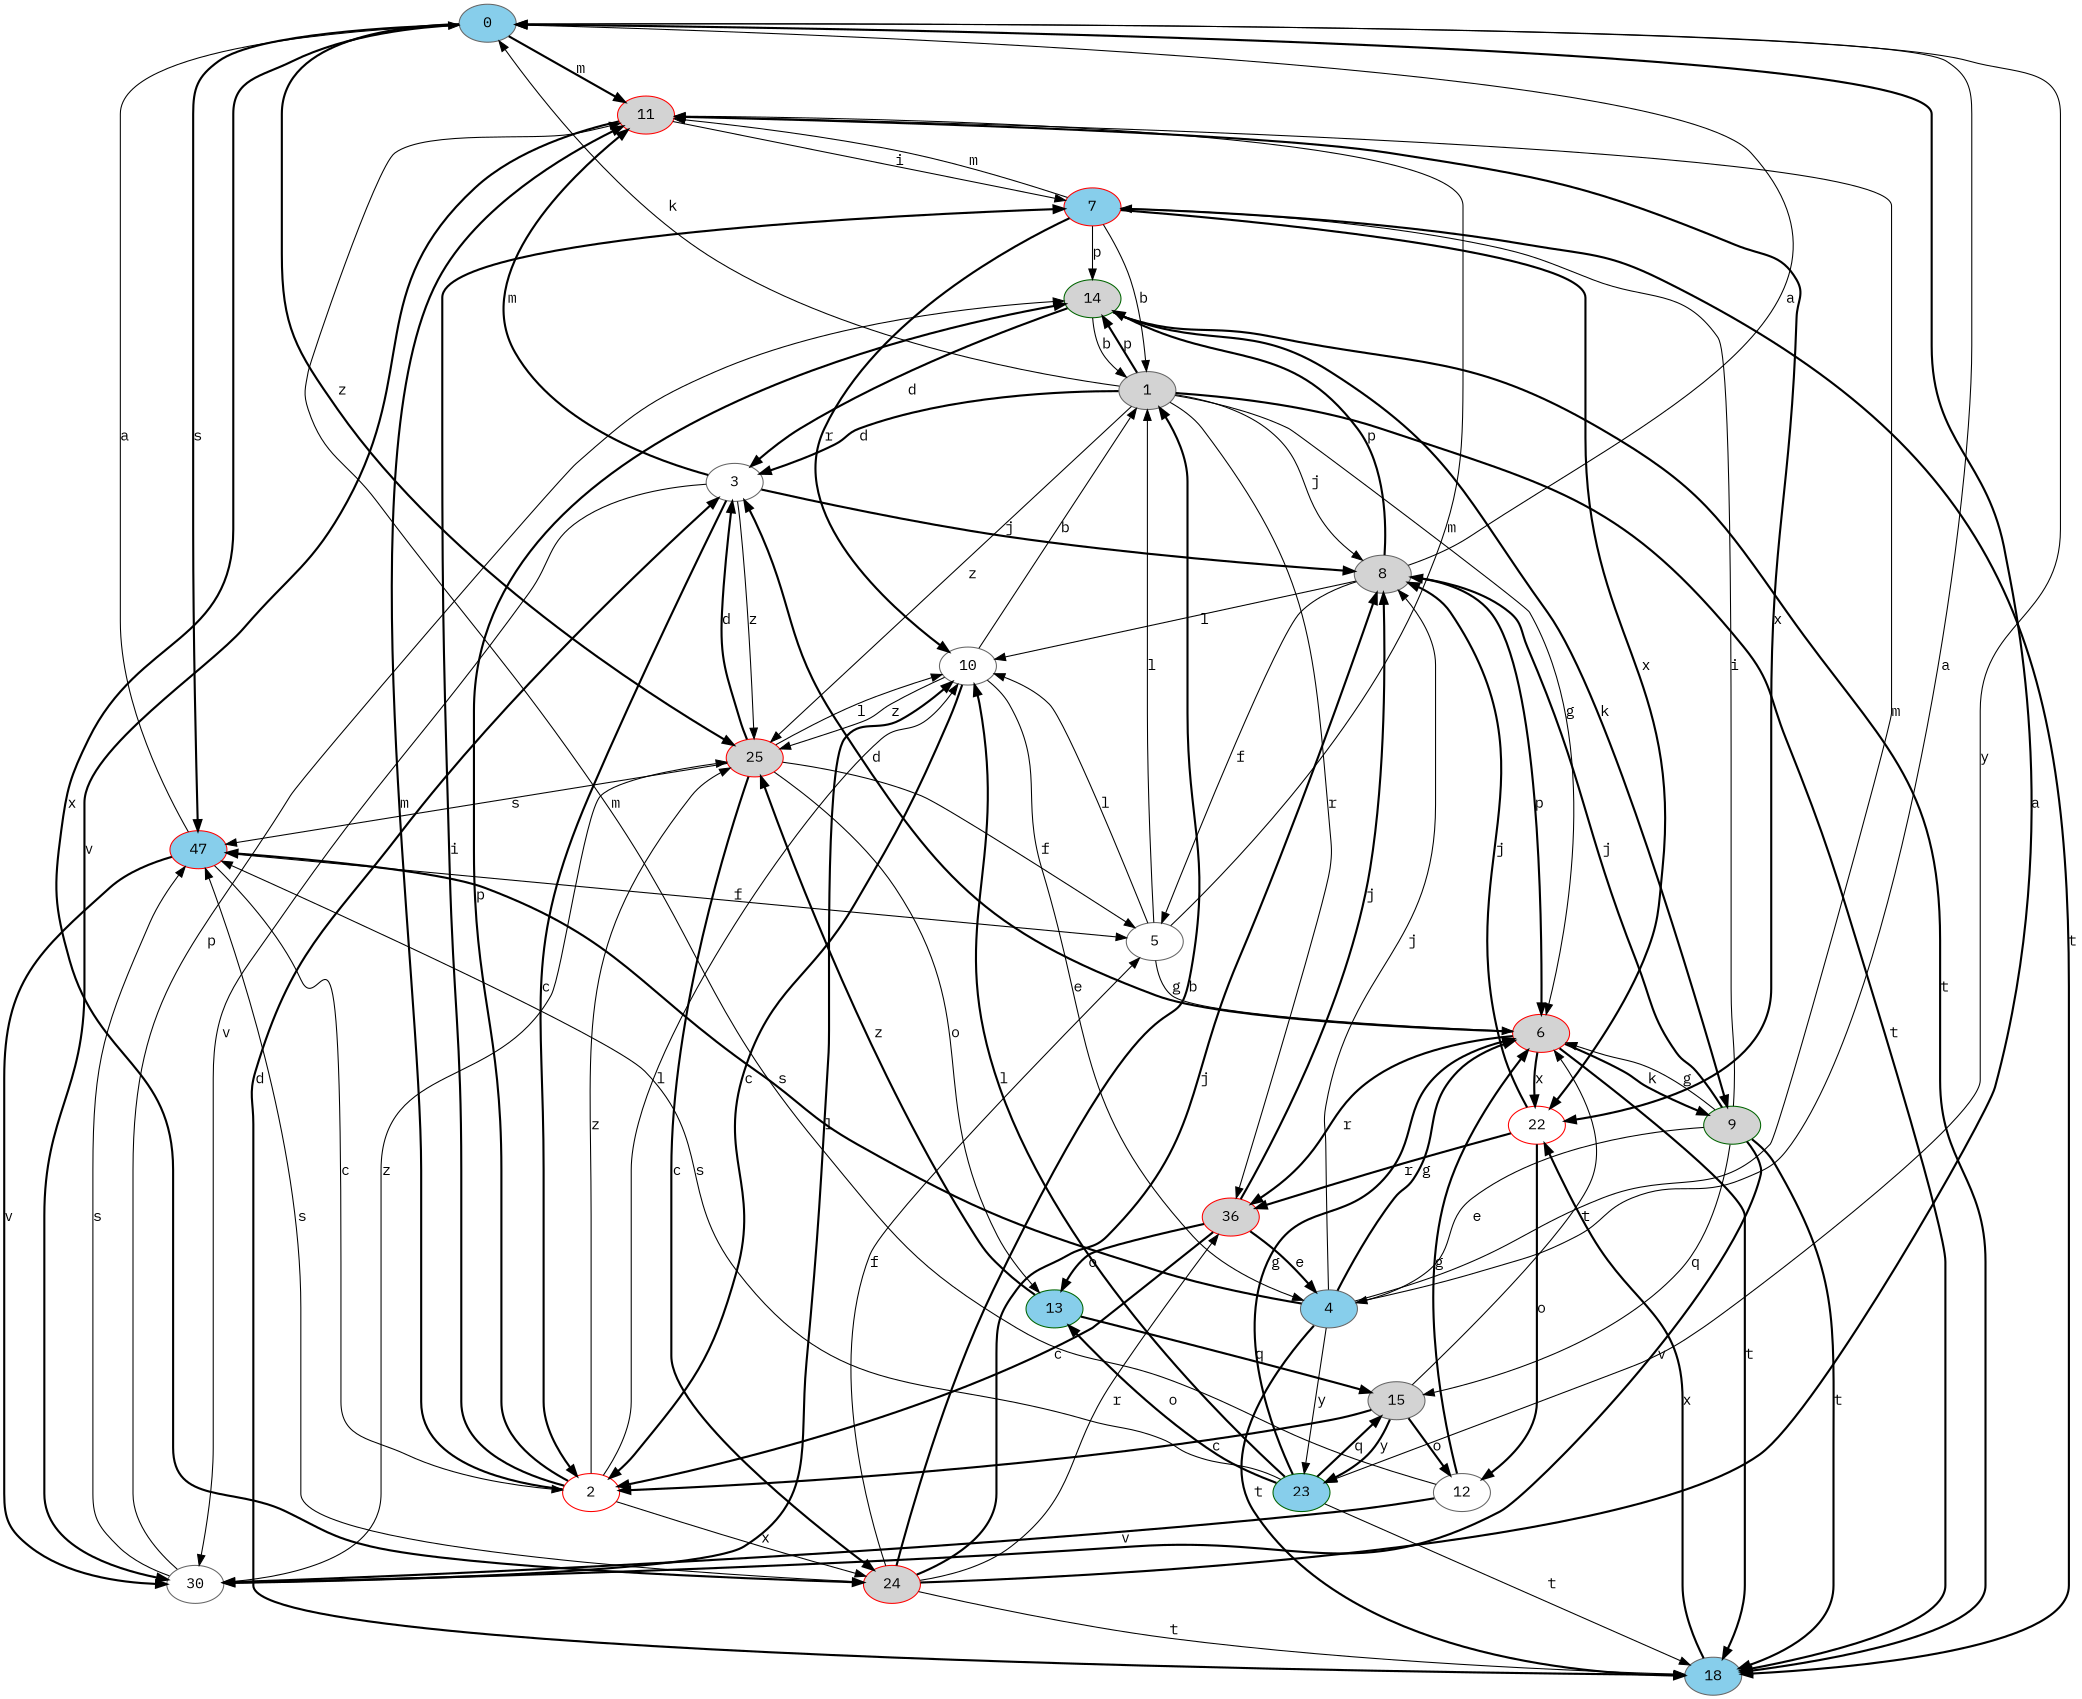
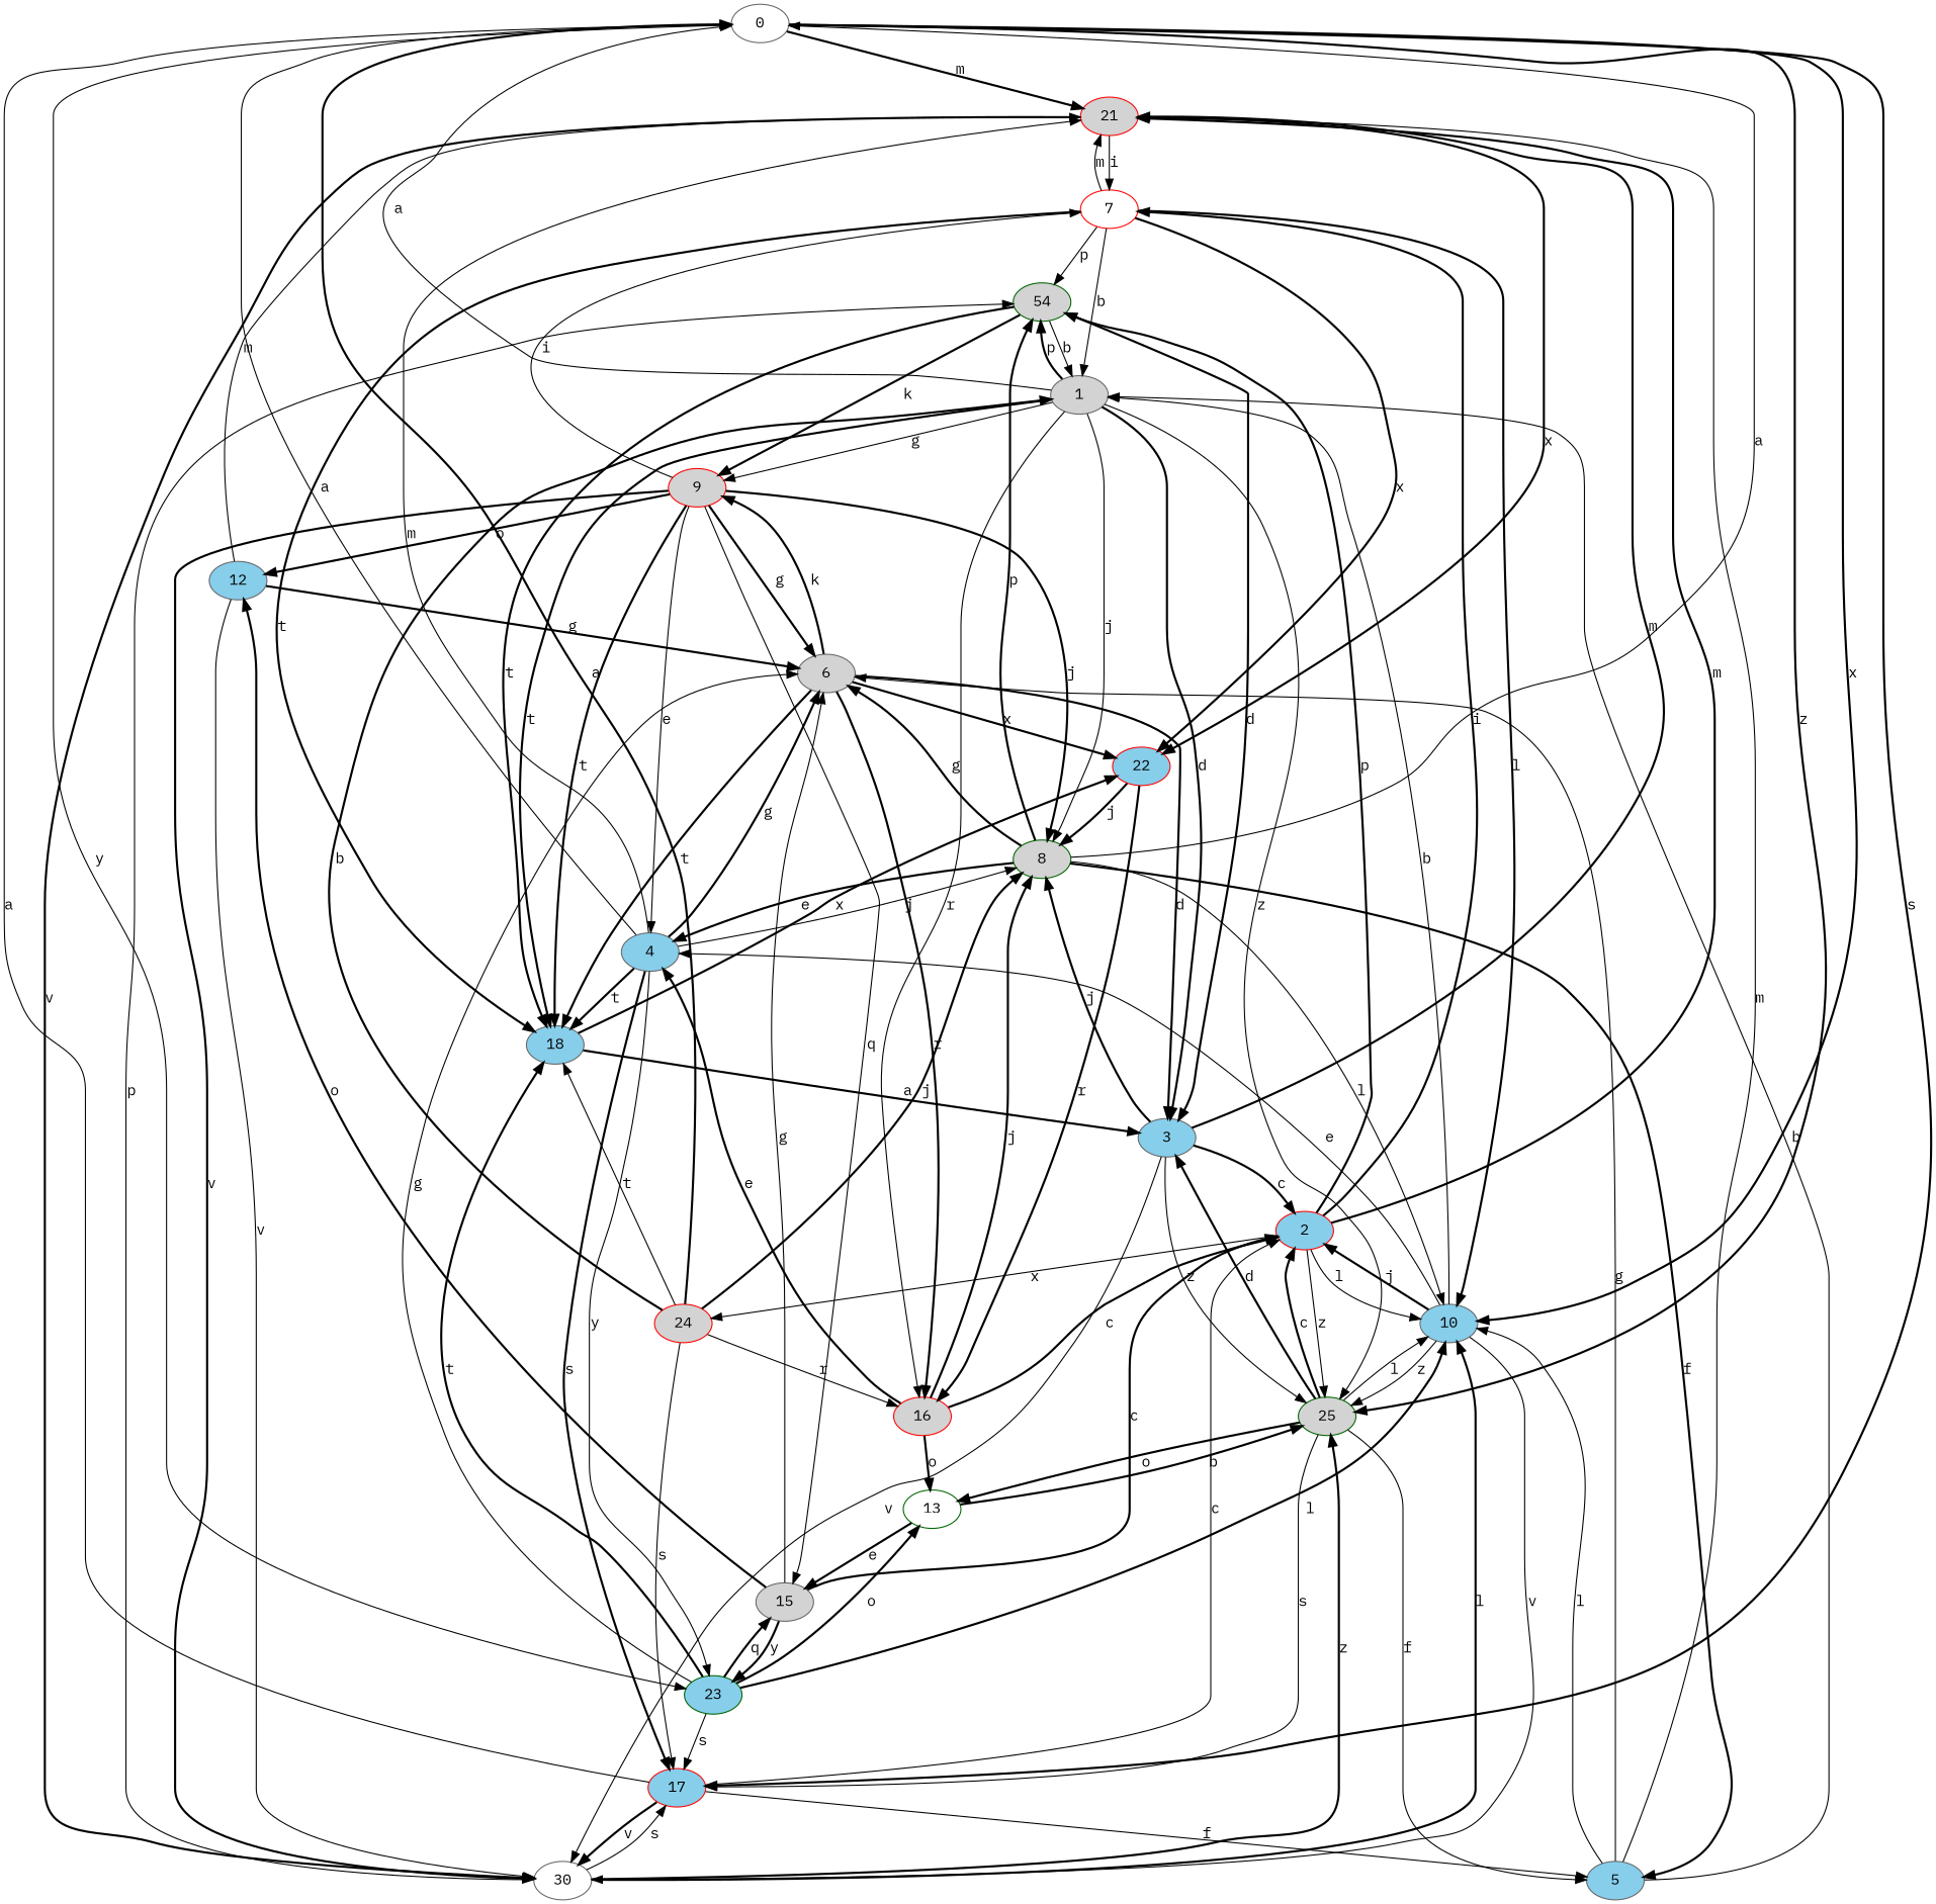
  strict digraph {
    fontname="IBM Plex Mono"
    node [color=gray40 fillcolor=lightgrey fontname="IBM Plex Mono" style=filled]
    edge [fontname="IBM Plex Mono" style=bold]
-   0 [fillcolor=skyblue]
-   11 [color=red]
-   17 [color=red fillcolor=skyblue label=47]
+   0 [fillcolor=white]
+   11 [color=red label=21]
+   17 [color=red fillcolor=skyblue]
    n4 [color=red label=24]
    23 [color=darkgreen fillcolor=skyblue]
-   25 [color=red]
-   7 [color=red fillcolor=skyblue]
+   25 [color=darkgreen]
+   7 [color=red fillcolor=white]
    n8 [fillcolor=white label=30]
-   22 [color=red fillcolor=white]
-   2 [color=red fillcolor=white]
-   5 [fillcolor=white]
+   22 [color=red fillcolor=skyblue]
+   2 [color=red fillcolor=skyblue]
+   5 [fillcolor=skyblue]
    1
-   8
-   16 [color=red label=36]
+   8 [color=darkgreen]
+   16 [color=red]
    18 [fillcolor=skyblue]
-   6 [color=red]
-   10 [fillcolor=white]
+   6
+   10 [fillcolor=skyblue]
    15
-   13 [color=darkgreen fillcolor=skyblue]
-   3 [fillcolor=white]
-   14 [color=darkgreen]
-   9 [color=darkgreen]
+   13 [color=darkgreen fillcolor=white]
+   3 [fillcolor=skyblue]
+   14 [color=darkgreen label=54]
+   9 [color=red]
    4 [fillcolor=skyblue]
-   12 [fillcolor=white]
+   12 [fillcolor=skyblue]
    0 -> 11 [label=m]
    0 -> 17 [label=s]
-   0 -> n4 [label=x]
+   0 -> 10 [label=x]
    0 -> 23 [label=y style=solid]
    0 -> 25 [label=z]
    11 -> 7 [label=i style=solid]
    11 -> n8 [label=v]
    11 -> 22 [label=x]
    17 -> 0 [label=a style=solid]
    17 -> n8 [label=v]
    17 -> 2 [label=c style=solid]
    17 -> 5 [label=f style=solid]
    n4 -> 0 [label=a]
    n4 -> 17 [label=s style=solid]
-   n4 -> 5 [label=f style=solid]
    n4 -> 1 [label=b]
    n4 -> 8 [label=j]
    n4 -> 16 [label=r style=solid]
    n4 -> 18 [label=t style=solid]
    23 -> 17 [label=s style=solid]
-   23 -> 18 [label=t style=solid]
-   23 -> 6 [label=g]
+   23 -> 18 [label=t]
+   23 -> 6 [label=g style=solid]
    23 -> 10 [label=l]
    23 -> 15 [label=q]
    23 -> 13 [label=o]
    25 -> 17 [label=s style=solid]
-   25 -> n4 [label=c]
+   25 -> 2 [label=c]
    25 -> 5 [label=f style=solid]
    25 -> 10 [label=l style=solid]
-   25 -> 13 [label=o style=solid]
+   25 -> 13 [label=o]
    25 -> 3 [label=d]
    7 -> 11 [label=m style=solid]
    7 -> 22 [label=x]
    7 -> 1 [label=b style=solid]
    7 -> 18 [label=t]
-   7 -> 10 [label=r]
+   7 -> 10 [label=l]
    7 -> 14 [label=p style=solid]
    n8 -> 17 [label=s style=solid]
-   n8 -> 25 [label=z style=solid]
+   n8 -> 25 [label=z]
    n8 -> 10 [label=l]
    n8 -> 14 [label=p style=solid]
    22 -> 8 [label=j]
    22 -> 16 [label=r]
    2 -> 11 [label=m]
    2 -> n4 [label=x style=solid]
    2 -> 25 [label=z style=solid]
    2 -> 7 [label=i]
    2 -> 10 [label=l style=solid]
    2 -> 14 [label=p]
    5 -> 11 [label=m style=solid]
-   5 -> 1 [label=l style=solid]
+   5 -> 1 [label=b style=solid]
    5 -> 6 [label=g style=solid]
    5 -> 10 [label=l style=solid]
-   1 -> 0 [label=k style=solid]
+   1 -> 0 [label=a style=solid]
    1 -> 25 [label=z style=solid]
    1 -> 8 [label=j style=solid]
    1 -> 16 [label=r style=solid]
    1 -> 18 [label=t]
-   1 -> 6 [label=g style=solid]
+   1 -> 9 [label=g style=solid]
    1 -> 3 [label=d]
    1 -> 14 [label=p]
    8 -> 0 [label=a style=solid]
-   8 -> 5 [label=f style=solid]
-   8 -> 6 [label=p]
+   8 -> 5 [label=f]
+   8 -> 6 [label=g]
    8 -> 10 [label=l style=solid]
    8 -> 14 [label=p]
+   8 -> 4 [label=e]
    16 -> 2 [label=c]
    16 -> 8 [label=j]
    16 -> 13 [label=o]
    16 -> 4 [label=e]
    18 -> 22 [label=x]
-   18 -> 3 [label=d]
+   18 -> 3 [label=a]
    6 -> 22 [label=x]
    6 -> 16 [label=r]
    6 -> 18 [label=t]
    6 -> 3 [label=d]
    6 -> 9 [label=k]
    10 -> 25 [label=z style=solid]
-   10 -> 2 [label=c]
+   10 -> n8 [label=v style=solid]
+   10 -> 2 [label=j]
    10 -> 1 [label=b style=solid]
    10 -> 4 [label=e style=solid]
    15 -> 23 [label=y]
    15 -> 2 [label=c]
-   15 -> 6 [label=t style=solid]
+   15 -> 6 [label=g style=solid]
    15 -> 12 [label=o]
-   13 -> 25 [label=z]
-   13 -> 15 [label=q]
+   13 -> 25 [label=b]
+   13 -> 15 [label=e]
    3 -> 11 [label=m]
    3 -> 25 [label=z style=solid]
    3 -> n8 [label=v style=solid]
    3 -> 2 [label=c]
    3 -> 8 [label=j]
    14 -> 1 [label=b style=solid]
    14 -> 18 [label=t]
    14 -> 3 [label=d]
    14 -> 9 [label=k]
    9 -> 7 [label=i style=solid]
    9 -> n8 [label=v]
    9 -> 8 [label=j]
    9 -> 18 [label=t]
-   9 -> 6 [label=g style=solid]
+   9 -> 6 [label=g]
    9 -> 15 [label=q style=solid]
    9 -> 4 [label=e style=solid]
-   22 -> 12 [label=o]
+   9 -> 12 [label=o]
    4 -> 0 [label=a style=solid]
    4 -> 11 [label=m style=solid]
    4 -> 17 [label=s]
    4 -> 23 [label=y style=solid]
    4 -> 8 [label=j style=solid]
    4 -> 18 [label=t]
    4 -> 6 [label=g]
    12 -> 11 [label=m style=solid]
-   12 -> n8 [label=v]
+   12 -> n8 [label=v style=solid]
    12 -> 6 [label=g]
  }
